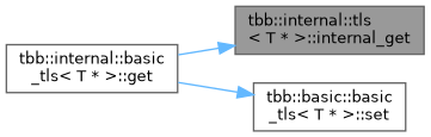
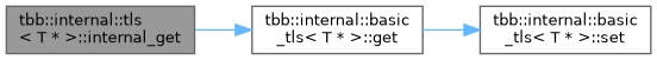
  digraph {
    rankdir=LR
    node [color=grey40 fillcolor=white fontname=Helvetica fontsize=10 shape=box style=filled]
    edge [color=steelblue1 fontname=Helvetica fontsize=10 labelfontname=Helvetica labelfontsize=10 style=solid]
    n1 [color=gray40 fillcolor=grey60 fontcolor=black height=0.2 label="tbb::internal::tls\l\< T * \>::internal_get" width=0.4]
    n2 [height=0.2 label="tbb::internal::basic\l_tls\< T * \>::get" width=0.4]
-   n3 [height=0.2 label="tbb::basic::basic\l_tls\< T * \>::set" width=0.4]
-   n2 -> n1
+   n3 [height=0.2 label="tbb::internal::basic\l_tls\< T * \>::set" width=0.4]
+   n1 -> n2
    n2 -> n3
  }
